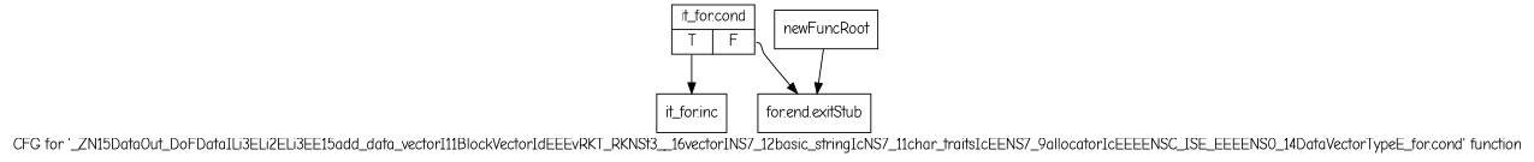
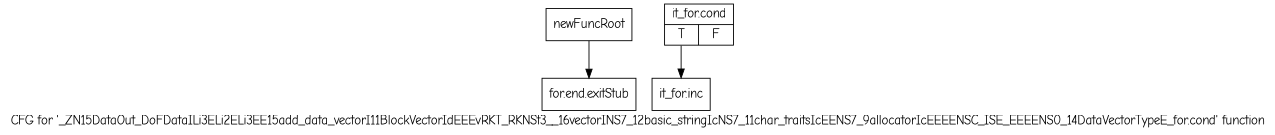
  digraph {
    fontname="Comic Neue"
    label="CFG for '_ZN15DataOut_DoFDataILi3ELi2ELi3EE15add_data_vectorI11BlockVectorIdEEEvRKT_RKNSt3__16vectorINS7_12basic_stringIcNS7_11char_traitsIcEENS7_9allocatorIcEEEENSC_ISE_EEEENS0_14DataVectorTypeE_for.cond' function"
    node [fontname="Comic Neue" shape=record]
    edge [fontname="Comic Neue"]
    n1 [label="{newFuncRoot}"]
    n2 [label="{for.end.exitStub}"]
    n3 [label="{it_for.cond|{<s0>T|<s1>F}}"]
    n4 [label="{it_for.inc}"]
    n1 -> n2
-   n3 -> n2 [tailport=s1]
    n3 -> n4 [tailport=s0]
  }
